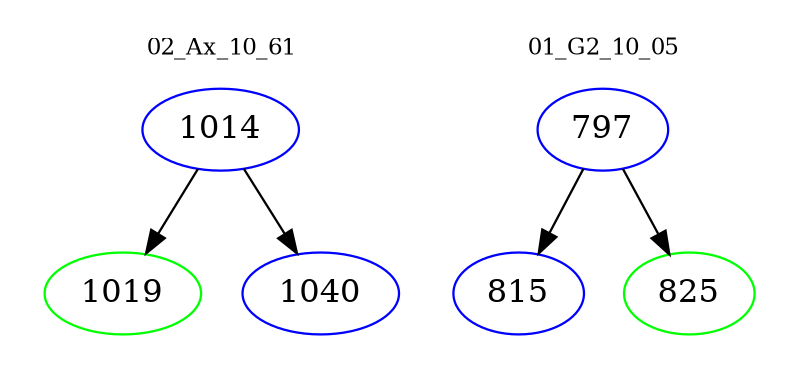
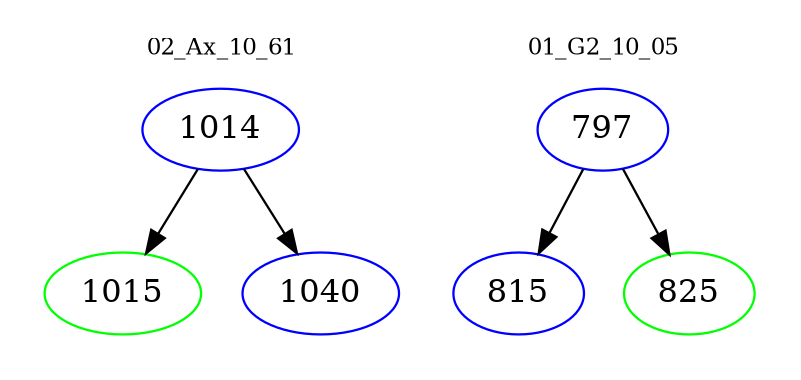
  digraph {
    node [color=blue]
    edge [color=black]
    n1 [label=1014]
-   n2 [color=green label=1019]
+   n2 [color=green label=1015]
    n3 [label=1040]
    n4 [label=797]
    n5 [label=815]
    n6 [color=green label=825]
    subgraph cluster_1 {
      color=white
      fontsize=10
      label="02_Ax_10_61"
      n1
      n2
      n3
    }
    subgraph cluster_2 {
      color=white
      fontsize=10
      label="01_G2_10_05"
      n4
      n5
      n6
    }
    n1 -> n2
    n1 -> n3
    n4 -> n5
    n4 -> n6
  }
